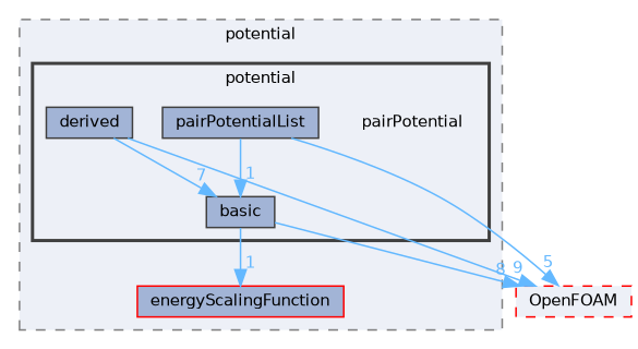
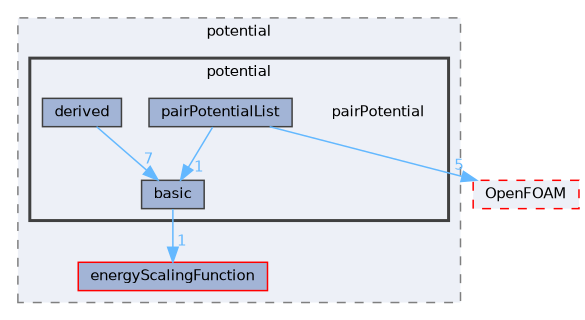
  digraph {
    compound=true
    node [fontname=Helvetica fontsize=10 shape=box color=grey25 fillcolor="#a2b4d6" style=filled]
    edge [color=steelblue1 fontcolor=steelblue1 fontname=Helvetica fontsize=10 headlabel=1 labeldistance=1.5 labelfontname=Helvetica labelfontsize=10]
    n1 [height=0.2 label=pairPotential shape=plaintext width=0.4 color="" fillcolor="" style=""]
    n2 [height=0.2 label=basic width=0.4]
    n3 [height=0.2 label=derived width=0.4]
    n4 [height=0.2 label=pairPotentialList width=0.4]
    n5 [color=red height=0.2 label=energyScalingFunction width=0.4]
    n6 [color=red fillcolor="#edf0f7" height=0.2 label=OpenFOAM style="filled,dashed" width=0.4]
    subgraph cluster_1 {
      bgcolor="#edf0f7"
      fontname=Helvetica
      fontsize=10
      label=potential
      pencolor=grey50
      style="filled,dashed"
      n5
      subgraph cluster_2 {
        bgcolor="#edf0f7"
        fontname=Helvetica
        fontsize=10
        pencolor=grey25
        style="filled,bold"
        n1
        n2
        n3
        n4
      }
    }
    n2 -> n5
-   n2 -> n6 [headlabel=8]
    n3 -> n2 [headlabel=7]
-   n3 -> n6 [headlabel=9]
    n4 -> n2
    n4 -> n6 [headlabel=5]
  }
